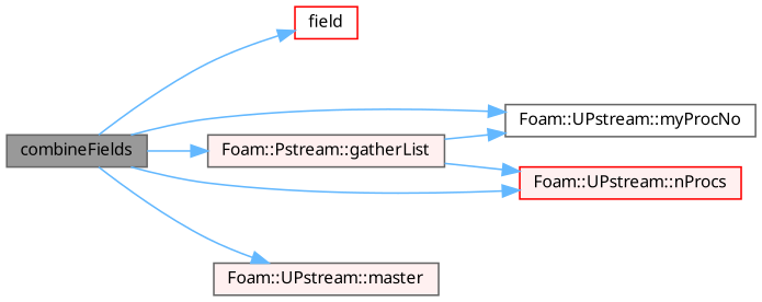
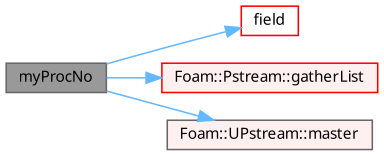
  digraph {
    fontname="Noto Sans"
    rankdir=LR
    node [color=red fillcolor="#FFF0F0" fontname="Noto Sans" fontsize=10 shape=box style=filled]
    edge [color=steelblue1 fontname="Noto Sans" fontsize=10 labelfontname=Helvetica labelfontsize=10 style=solid]
-   n1 [color=gray40 fillcolor=grey60 fontcolor=black height=0.2 label=combineFields width=0.4]
+   n1 [color=gray40 fillcolor=grey60 fontcolor=black height=0.2 label=myProcNo width=0.4]
    n2 [fillcolor=white height=0.2 label=field width=0.4]
-   n3 [color=grey40 height=0.2 label="Foam::Pstream::gatherList" width=0.4]
-   n4 [color=grey40 fillcolor=white height=0.2 label="Foam::UPstream::myProcNo" width=0.4]
-   n5 [height=0.2 label="Foam::UPstream::nProcs" width=0.4]
+   n3 [height=0.2 label="Foam::Pstream::gatherList" width=0.4]
    n6 [color=grey40 height=0.2 label="Foam::UPstream::master" width=0.4]
    n1 -> n2
    n1 -> n3
-   n1 -> n4
-   n1 -> n5
    n1 -> n6
-   n3 -> n4
-   n3 -> n5
  }
